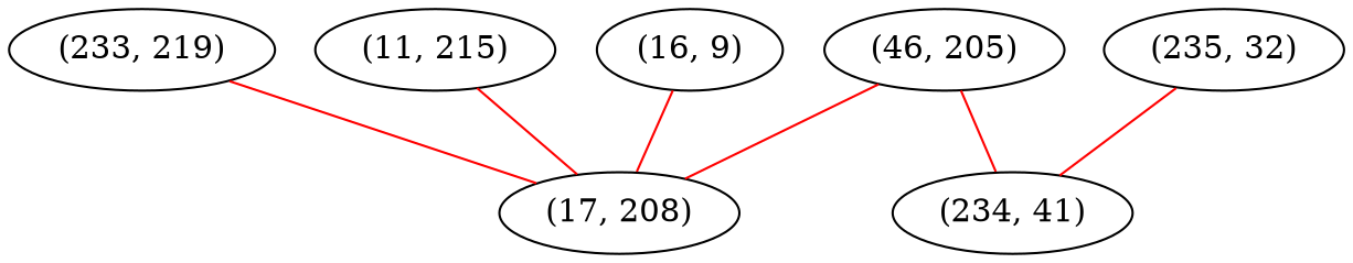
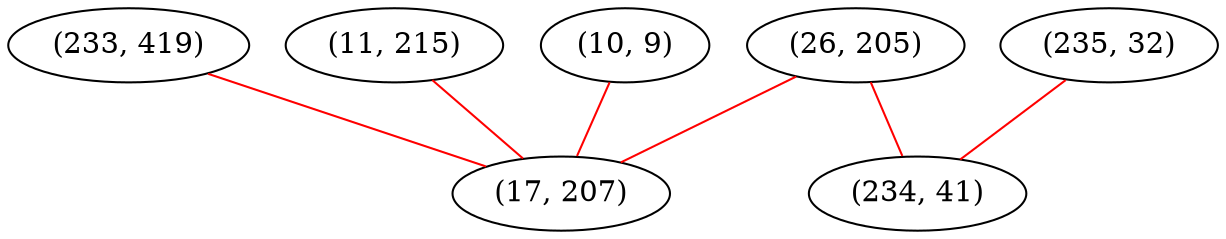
  graph {
    edge [color=red weight=1]
-   "(233, 219)"
-   "(17, 208)"
+   "(233, 219)" [label="(233, 419)"]
+   "(17, 208)" [label="(17, 207)"]
    n3 [label="(11, 215)"]
    "(235, 32)"
    "(234, 41)"
-   "(10, 9)" [label="(16, 9)"]
-   "(26, 205)" [label="(46, 205)"]
+   "(10, 9)"
+   "(26, 205)"
    "(233, 219)" -- "(17, 208)"
    n3 -- "(17, 208)"
    "(235, 32)" -- "(234, 41)"
    "(10, 9)" -- "(17, 208)"
    "(26, 205)" -- "(17, 208)"
    "(26, 205)" -- "(234, 41)"
  }
